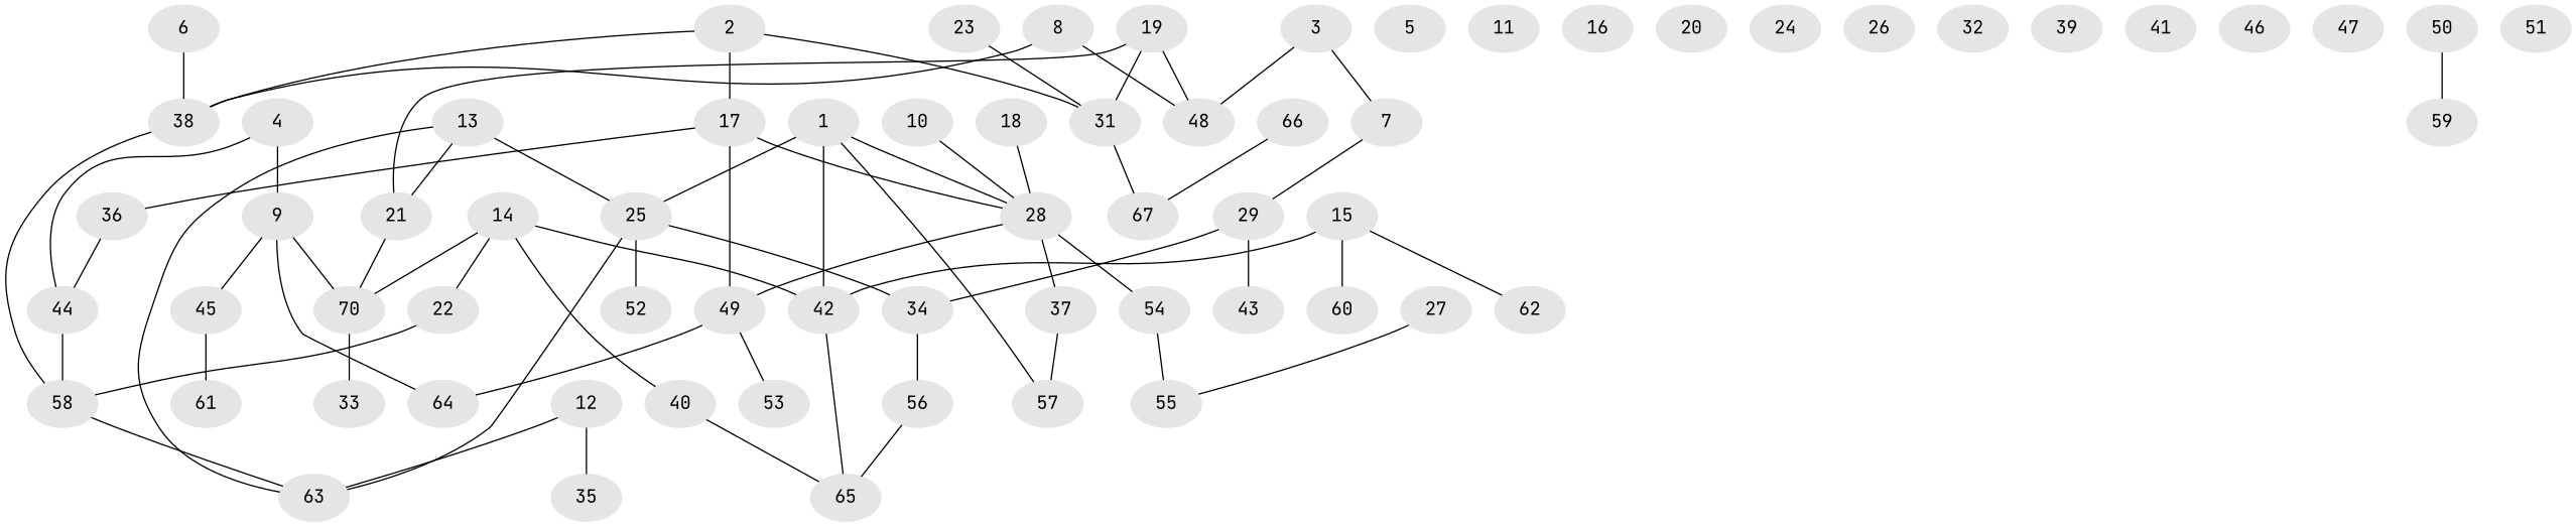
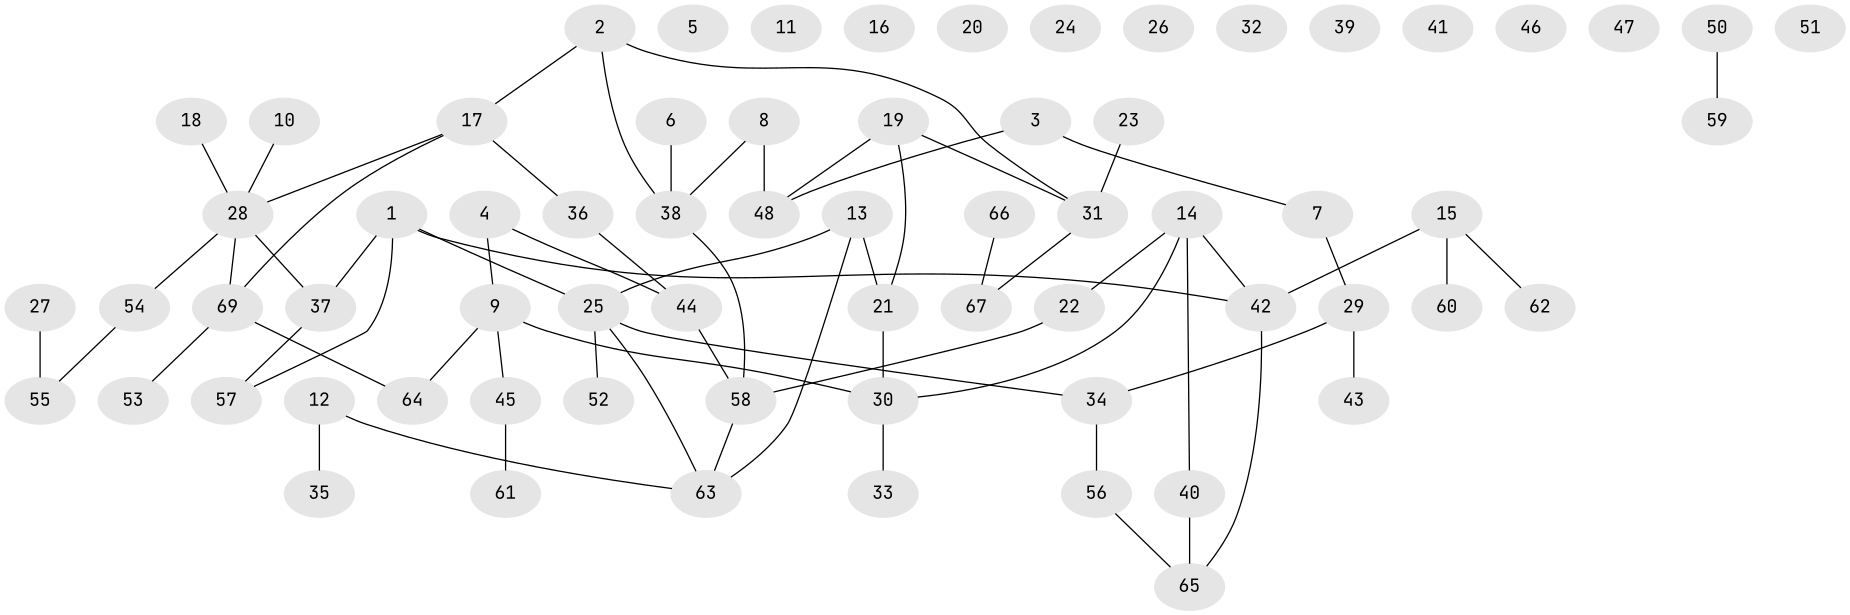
  graph {
    fontname="JetBrains Mono"
    node [color=gray90 fontname="JetBrains Mono" style=filled]
    edge [fontname="JetBrains Mono"]
    1
    25
    37
    42
    57
    63
    34
    52
    65
    2
    17
    31
    38
    28
    36
-   49
+   49 [label=69]
    67
    58
    3
    7
    48
    29
    4
    9
    44
-   30 [label=70]
+   30
    45
    64
    5
    6
    43
    8
    33
    61
    10
    54
    11
    12
    35
    13
    21
    14
    22
    40
    15
    60
    62
    16
    53
    18
    19
    20
    23
    24
    56
    26
    27
    55
    32
    39
    41
    46
    47
    50
    59
    51
    66
    1 -- 25
-   1 -- 28
+   1 -- 37
    1 -- 42
    1 -- 57
    25 -- 63
    25 -- 34
    25 -- 52
    37 -- 57
    42 -- 65
    34 -- 56
    2 -- 17
    2 -- 31
    2 -- 38
    17 -- 28
    17 -- 36
    17 -- 49
    31 -- 67
    38 -- 58
    28 -- 37
    28 -- 49
    28 -- 54
    36 -- 44
    49 -- 64
    49 -- 53
    58 -- 63
    3 -- 7
    3 -- 48
    7 -- 29
    29 -- 34
    29 -- 43
    4 -- 9
    4 -- 44
    9 -- 30
    9 -- 45
    9 -- 64
    44 -- 58
    30 -- 33
    45 -- 61
    6 -- 38
    8 -- 38
    8 -- 48
    10 -- 28
    54 -- 55
    12 -- 63
    12 -- 35
    13 -- 25
    13 -- 63
    13 -- 21
    21 -- 30
    14 -- 42
    14 -- 30
    14 -- 22
    14 -- 40
    22 -- 58
    40 -- 65
    15 -- 42
    15 -- 60
    15 -- 62
    18 -- 28
    19 -- 31
    19 -- 48
    19 -- 21
    23 -- 31
    56 -- 65
    27 -- 55
    50 -- 59
    66 -- 67
  }
